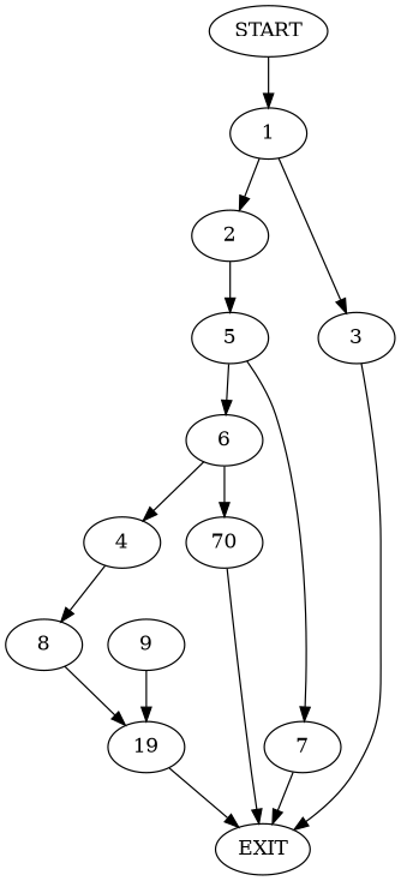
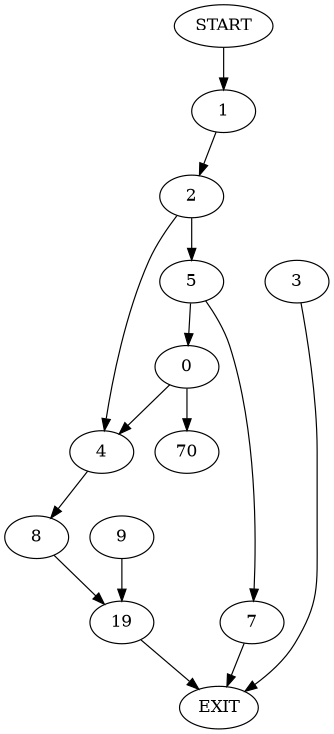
  digraph {
    n1 [label=START]
    1
    2
    3
    n5 [label=EXIT]
    4
    5
    8
-   6
+   6 [label=0]
    7
    n11 [label=19]
    9
    n13 [label=70]
    n1 -> 1
    1 -> 2
-   1 -> 3
+   2 -> 4
    2 -> 5
    3 -> n5
    4 -> 8
    5 -> 6
    5 -> 7
    8 -> n11
    6 -> 4
    6 -> n13
    7 -> n5
    n11 -> n5
    9 -> n11
-   n13 -> n5
  }
